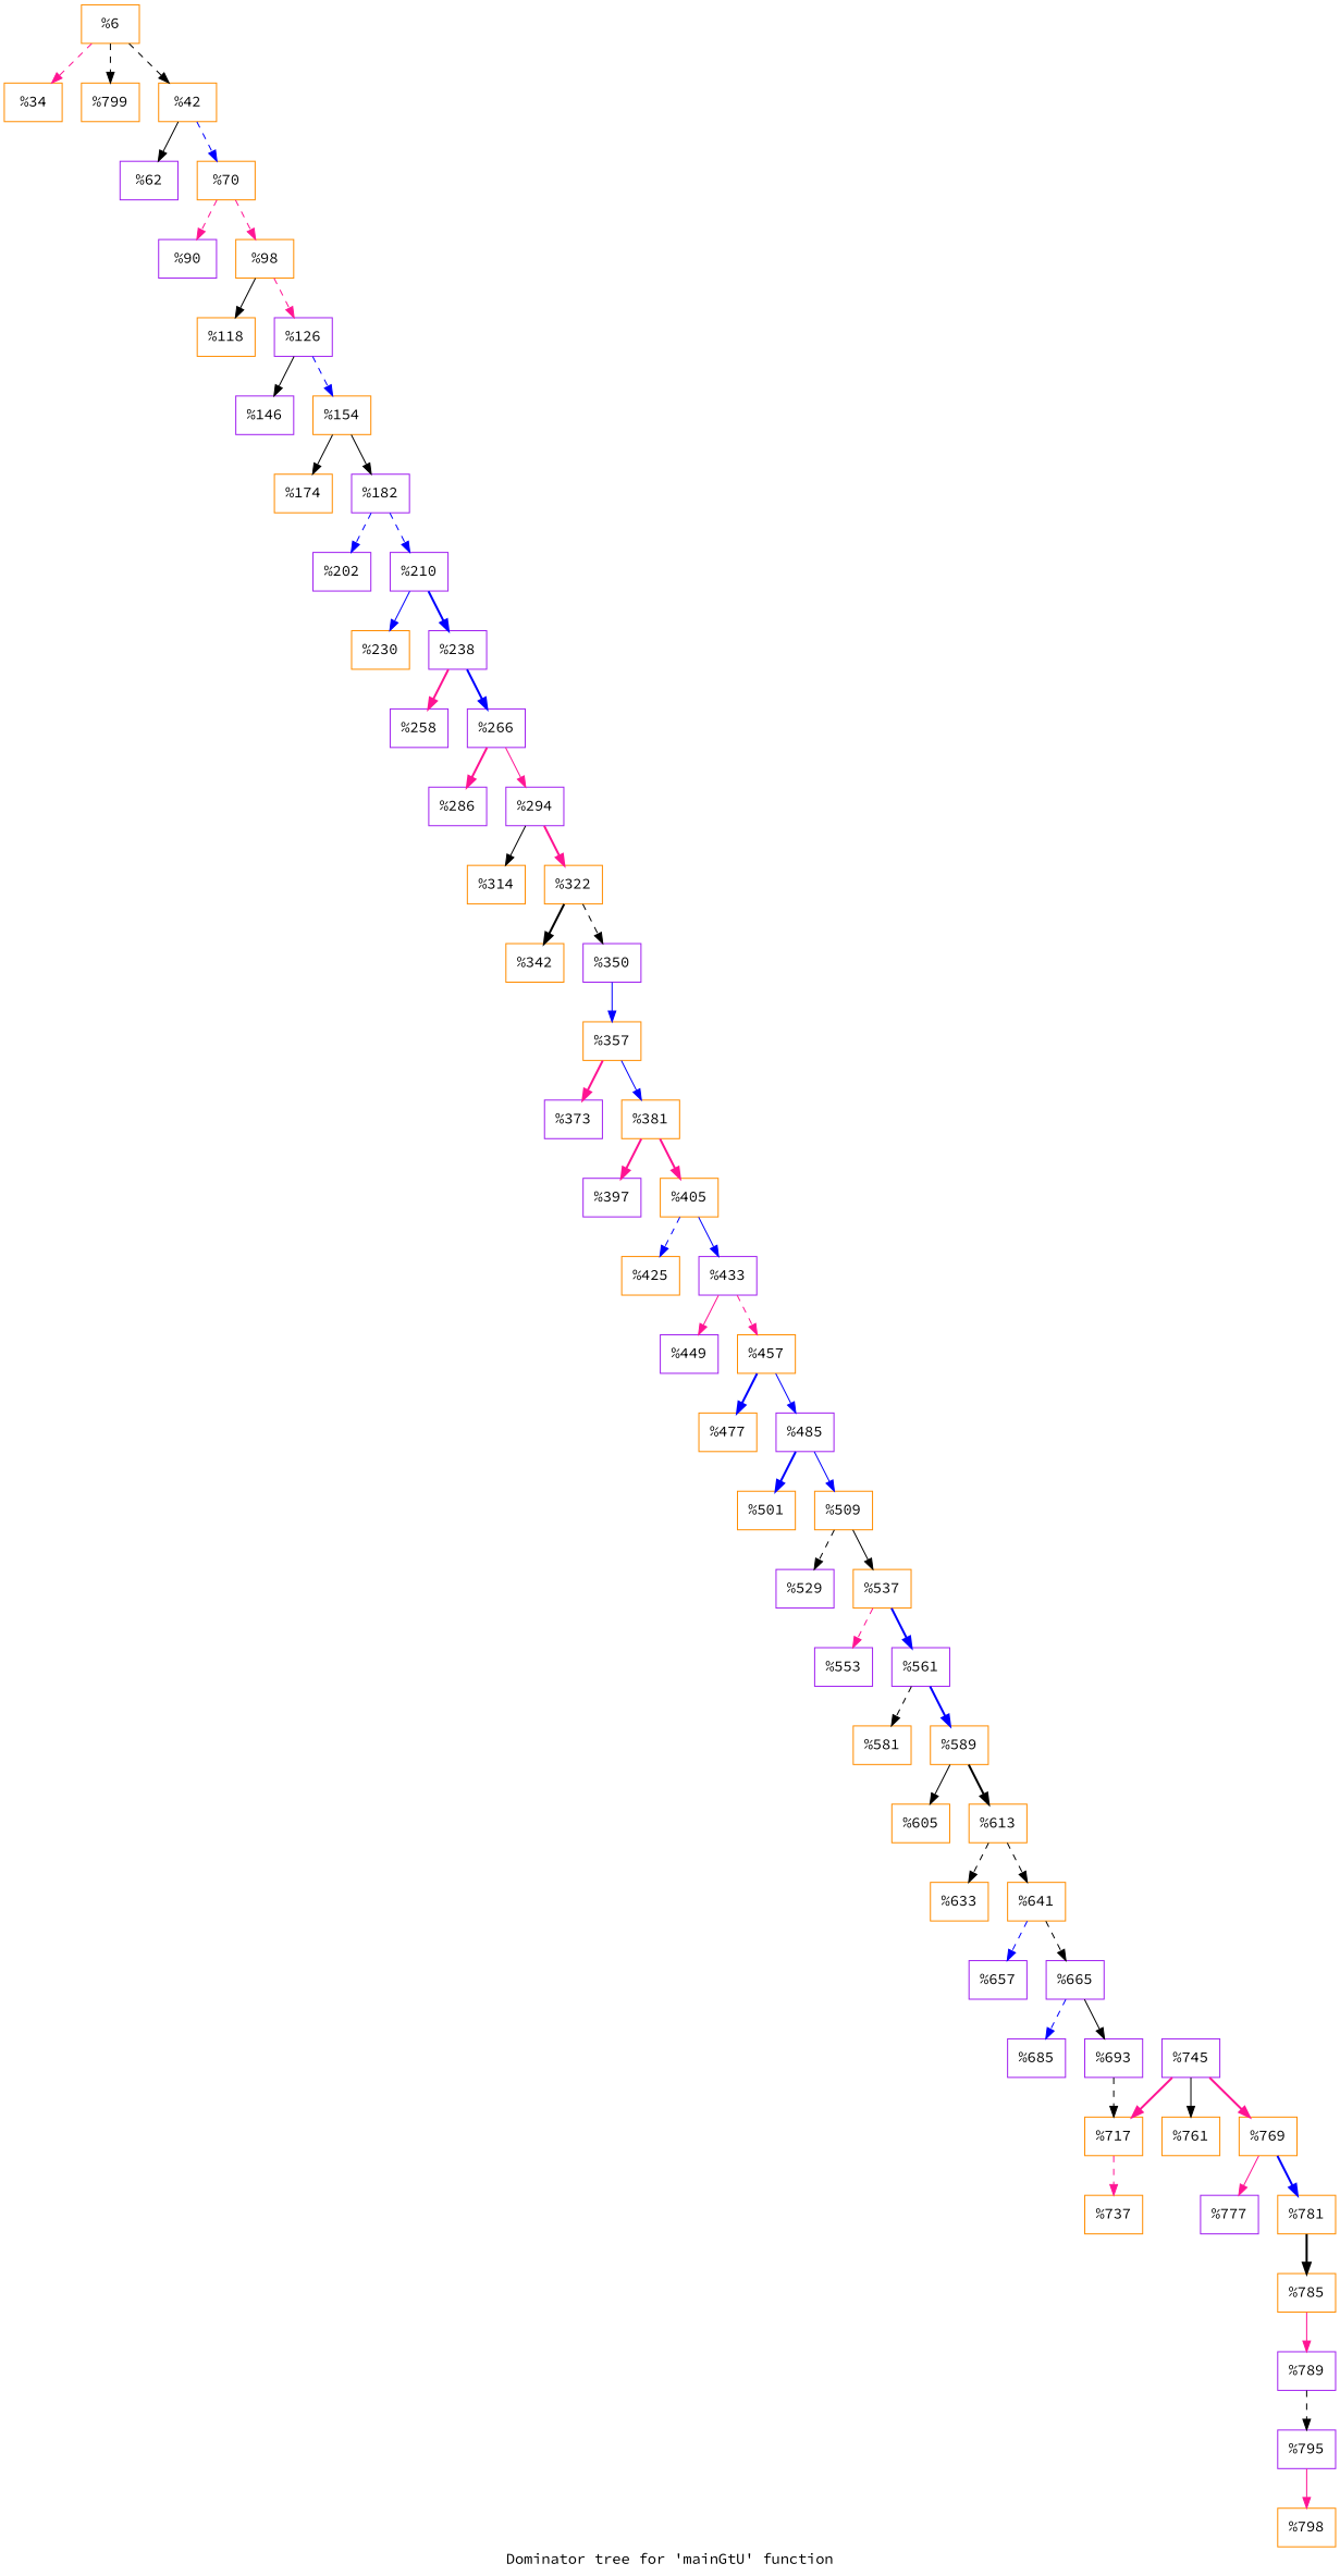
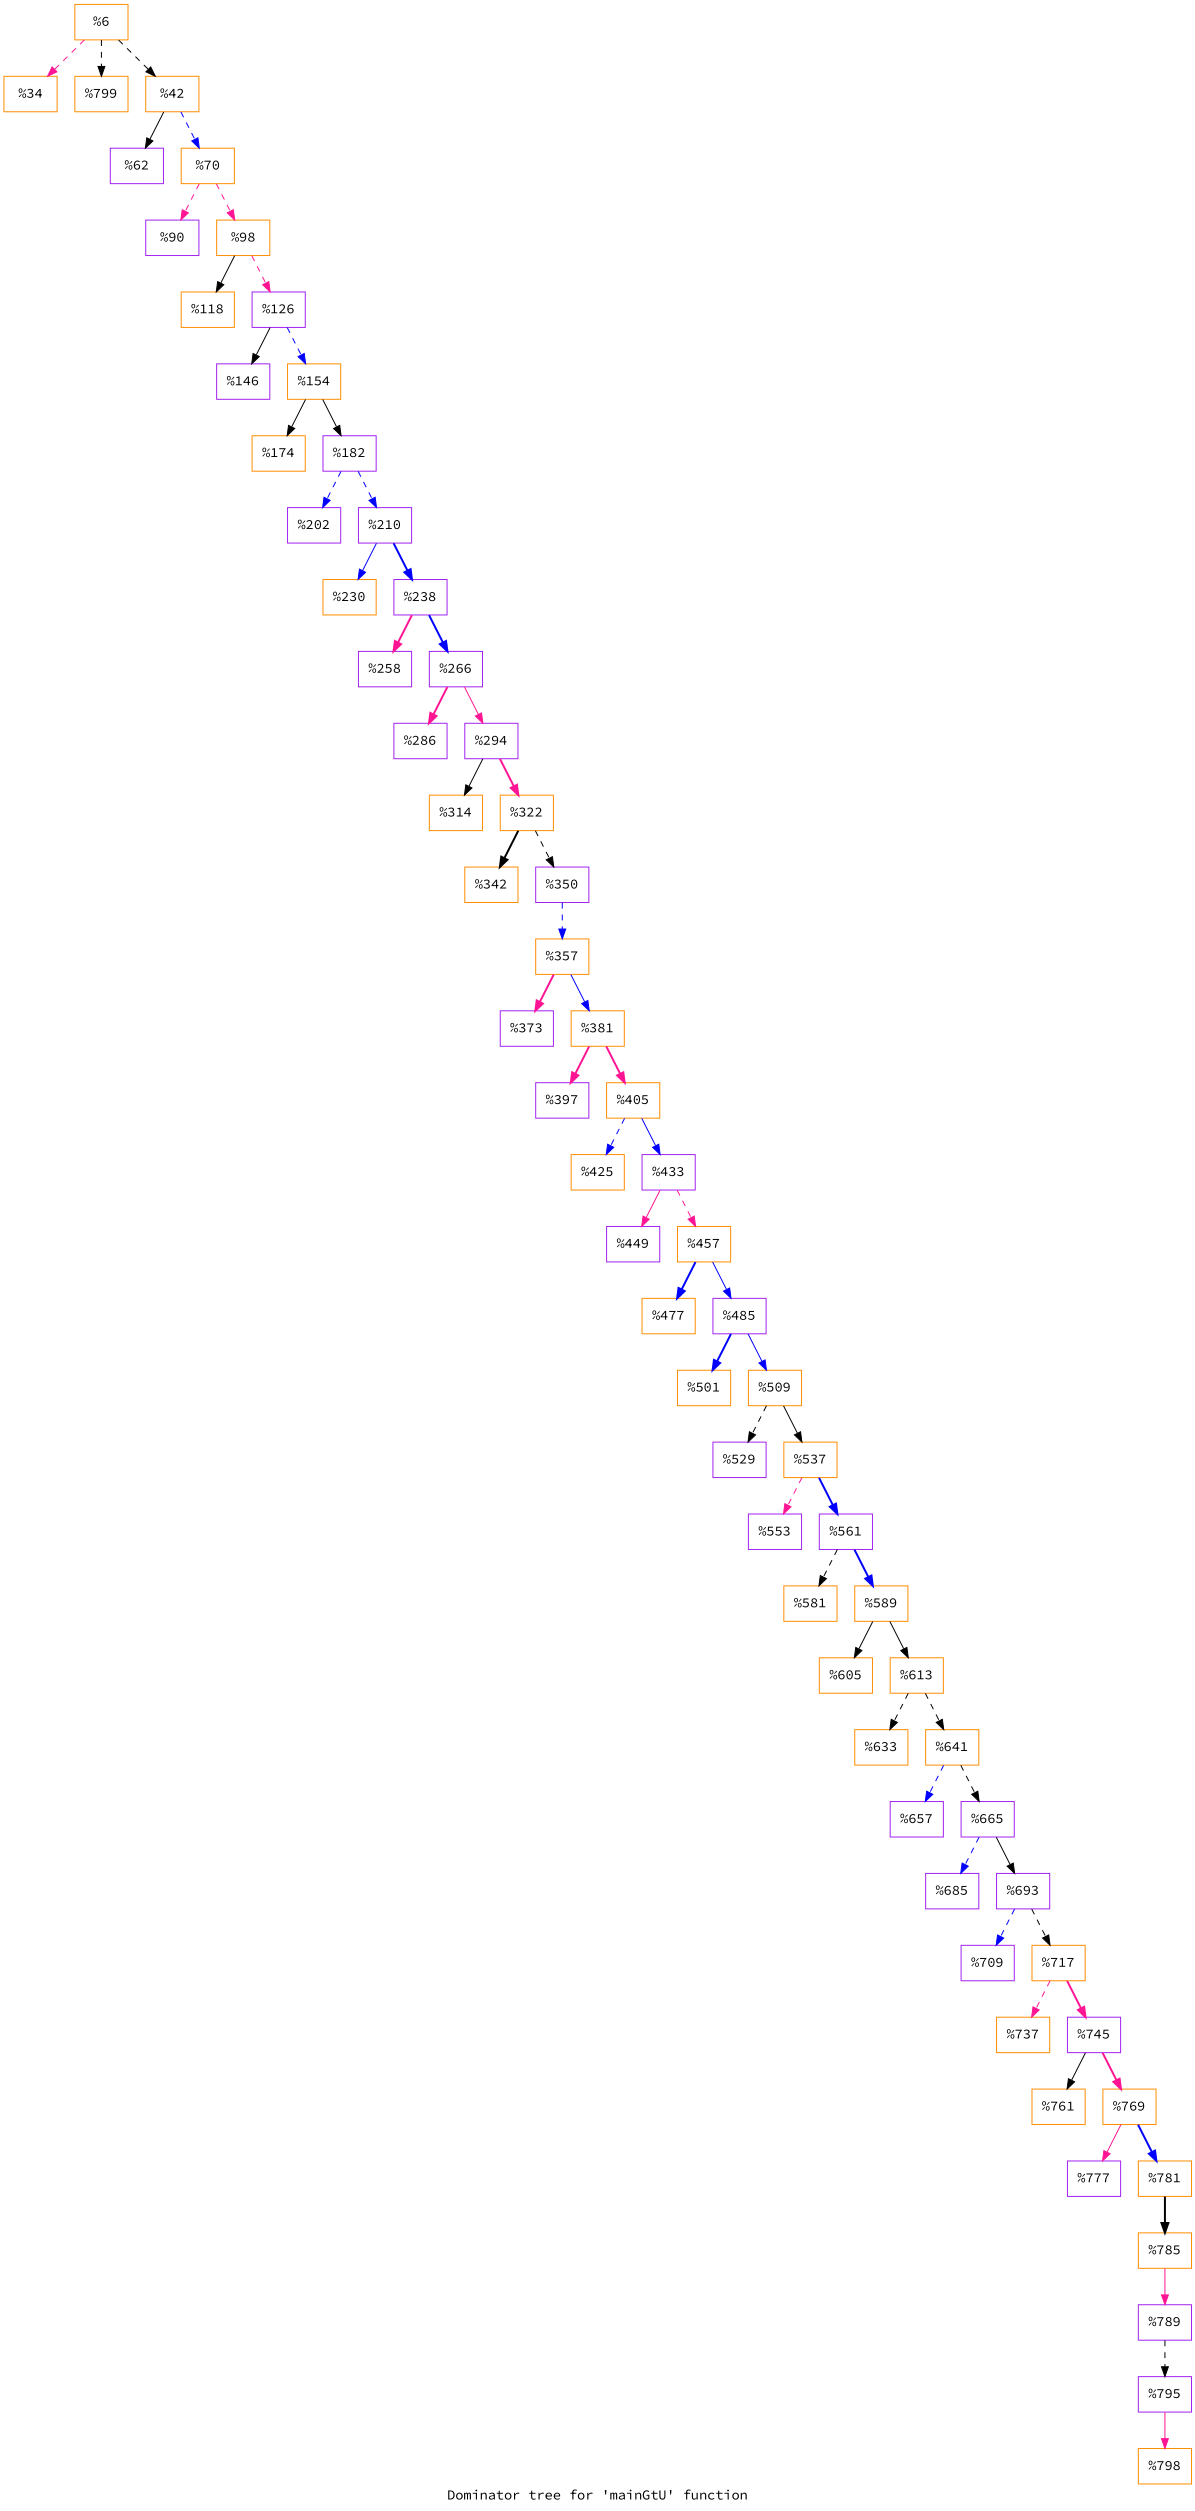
  digraph {
    fontname="Source Code Pro"
    label="Dominator tree for 'mainGtU' function"
    node [color=darkorange fontname="Source Code Pro" shape=record]
    edge [color=black fontname="Source Code Pro" style=dashed]
    n1 [label="{%6}"]
    n2 [label="{%34}"]
    n3 [label="{%799}"]
    n4 [label="{%42}"]
    n5 [color=purple label="{%62}"]
    n6 [label="{%70}"]
    n7 [color=purple label="{%90}"]
    n8 [label="{%98}"]
    n9 [label="{%118}"]
    n10 [color=purple label="{%126}"]
    n11 [color=purple label="{%146}"]
    n12 [label="{%154}"]
    n13 [label="{%174}"]
    n14 [color=purple label="{%182}"]
    n15 [color=purple label="{%202}"]
    n16 [color=purple label="{%210}"]
    n17 [label="{%230}"]
    n18 [color=purple label="{%238}"]
    n19 [color=purple label="{%258}"]
    n20 [color=purple label="{%266}"]
    n21 [color=purple label="{%286}"]
    n22 [color=purple label="{%294}"]
    n23 [label="{%314}"]
    n24 [label="{%322}"]
    n25 [label="{%342}"]
    n26 [color=purple label="{%350}"]
    n27 [label="{%357}"]
    n28 [color=purple label="{%373}"]
    n29 [label="{%381}"]
    n30 [color=purple label="{%397}"]
    n31 [label="{%405}"]
    n32 [label="{%425}"]
    n33 [color=purple label="{%433}"]
    n34 [color=purple label="{%449}"]
    n35 [label="{%457}"]
    n36 [label="{%477}"]
    n37 [color=purple label="{%485}"]
    n38 [label="{%501}"]
    n39 [label="{%509}"]
    n40 [color=purple label="{%529}"]
    n41 [label="{%537}"]
    n42 [color=purple label="{%553}"]
    n43 [color=purple label="{%561}"]
    n44 [label="{%581}"]
    n45 [label="{%589}"]
    n46 [label="{%605}"]
    n47 [label="{%613}"]
    n48 [label="{%633}"]
    n49 [label="{%641}"]
    n50 [color=purple label="{%657}"]
    n51 [color=purple label="{%665}"]
    n52 [color=purple label="{%685}"]
    n53 [color=purple label="{%693}"]
+   n54 [color=purple label="{%709}"]
    n55 [label="{%717}"]
    n56 [label="{%737}"]
    n57 [color=purple label="{%745}"]
    n58 [label="{%761}"]
    n59 [label="{%769}"]
    n60 [color=purple label="{%777}"]
    n61 [label="{%781}"]
    n62 [label="{%785}"]
    n63 [color=purple label="{%789}"]
    n64 [color=purple label="{%795}"]
    n65 [label="{%798}"]
    n1 -> n2 [color=deeppink]
    n1 -> n3
    n1 -> n4
    n4 -> n5 [style=solid]
    n4 -> n6 [color=blue]
    n6 -> n7 [color=deeppink]
    n6 -> n8 [color=deeppink]
    n8 -> n9 [style=solid]
    n8 -> n10 [color=deeppink]
    n10 -> n11 [style=solid]
    n10 -> n12 [color=blue]
    n12 -> n13 [style=solid]
    n12 -> n14 [style=solid]
    n14 -> n15 [color=blue]
    n14 -> n16 [color=blue]
    n16 -> n17 [color=blue style=solid]
    n16 -> n18 [color=blue style=bold]
    n18 -> n19 [color=deeppink style=bold]
    n18 -> n20 [color=blue style=bold]
    n20 -> n21 [color=deeppink style=bold]
    n20 -> n22 [color=deeppink style=solid]
    n22 -> n23 [style=solid]
    n22 -> n24 [color=deeppink style=bold]
    n24 -> n25 [style=bold]
    n24 -> n26
-   n26 -> n27 [color=blue style=solid]
+   n26 -> n27 [color=blue]
    n27 -> n28 [color=deeppink style=bold]
    n27 -> n29 [color=blue style=solid]
    n29 -> n30 [color=deeppink style=bold]
    n29 -> n31 [color=deeppink style=bold]
    n31 -> n32 [color=blue]
    n31 -> n33 [color=blue style=solid]
    n33 -> n34 [color=deeppink style=solid]
    n33 -> n35 [color=deeppink]
    n35 -> n36 [color=blue style=bold]
    n35 -> n37 [color=blue style=solid]
    n37 -> n38 [color=blue style=bold]
    n37 -> n39 [color=blue style=solid]
    n39 -> n40
    n39 -> n41 [style=solid]
    n41 -> n42 [color=deeppink]
    n41 -> n43 [color=blue style=bold]
    n43 -> n44
    n43 -> n45 [color=blue style=bold]
    n45 -> n46 [style=solid]
-   n45 -> n47 [style=bold]
+   n45 -> n47 [style=solid]
    n47 -> n48
    n47 -> n49
    n49 -> n50 [color=blue]
    n49 -> n51
    n51 -> n52 [color=blue]
    n51 -> n53 [style=solid]
+   n53 -> n54 [color=blue]
    n53 -> n55
    n55 -> n56 [color=deeppink]
-   n57 -> n55 [color=deeppink style=bold]
+   n55 -> n57 [color=deeppink style=bold]
    n57 -> n58 [style=solid]
    n57 -> n59 [color=deeppink style=bold]
    n59 -> n60 [color=deeppink style=solid]
    n59 -> n61 [color=blue style=bold]
    n61 -> n62 [style=bold]
    n62 -> n63 [color=deeppink style=solid]
    n63 -> n64
    n64 -> n65 [color=deeppink style=solid]
  }
